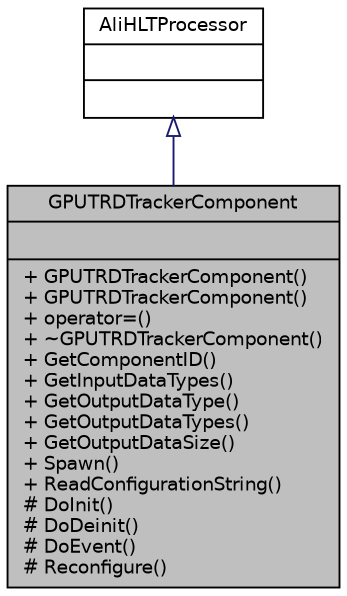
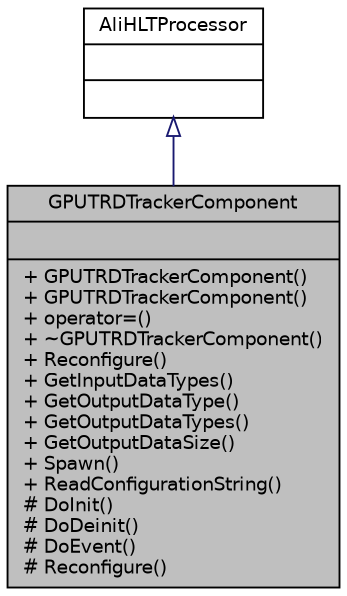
  digraph {
    node [color=black fontname=Helvetica fontsize=10 shape=record]
-   n1 [fillcolor=grey75 fontcolor=black height=0.2 label="{GPUTRDTrackerComponent\n||+ GPUTRDTrackerComponent()\l+ GPUTRDTrackerComponent()\l+ operator=()\l+ ~GPUTRDTrackerComponent()\l+ GetComponentID()\l+ GetInputDataTypes()\l+ GetOutputDataType()\l+ GetOutputDataTypes()\l+ GetOutputDataSize()\l+ Spawn()\l+ ReadConfigurationString()\l# DoInit()\l# DoDeinit()\l# DoEvent()\l# Reconfigure()\l}" style=filled width=0.4]
+   n1 [fillcolor=grey75 fontcolor=black height=0.2 label="{GPUTRDTrackerComponent\n||+ GPUTRDTrackerComponent()\l+ GPUTRDTrackerComponent()\l+ operator=()\l+ ~GPUTRDTrackerComponent()\l+ Reconfigure()\l+ GetInputDataTypes()\l+ GetOutputDataType()\l+ GetOutputDataTypes()\l+ GetOutputDataSize()\l+ Spawn()\l+ ReadConfigurationString()\l# DoInit()\l# DoDeinit()\l# DoEvent()\l# Reconfigure()\l}" style=filled width=0.4]
    n2 [height=0.2 label="{AliHLTProcessor\n||}" width=0.4]
    n2 -> n1 [arrowtail=onormal color=midnightblue dir=back fontname=Helvetica fontsize=10 labelfontname=Helvetica labelfontsize=10 style=solid]
  }
